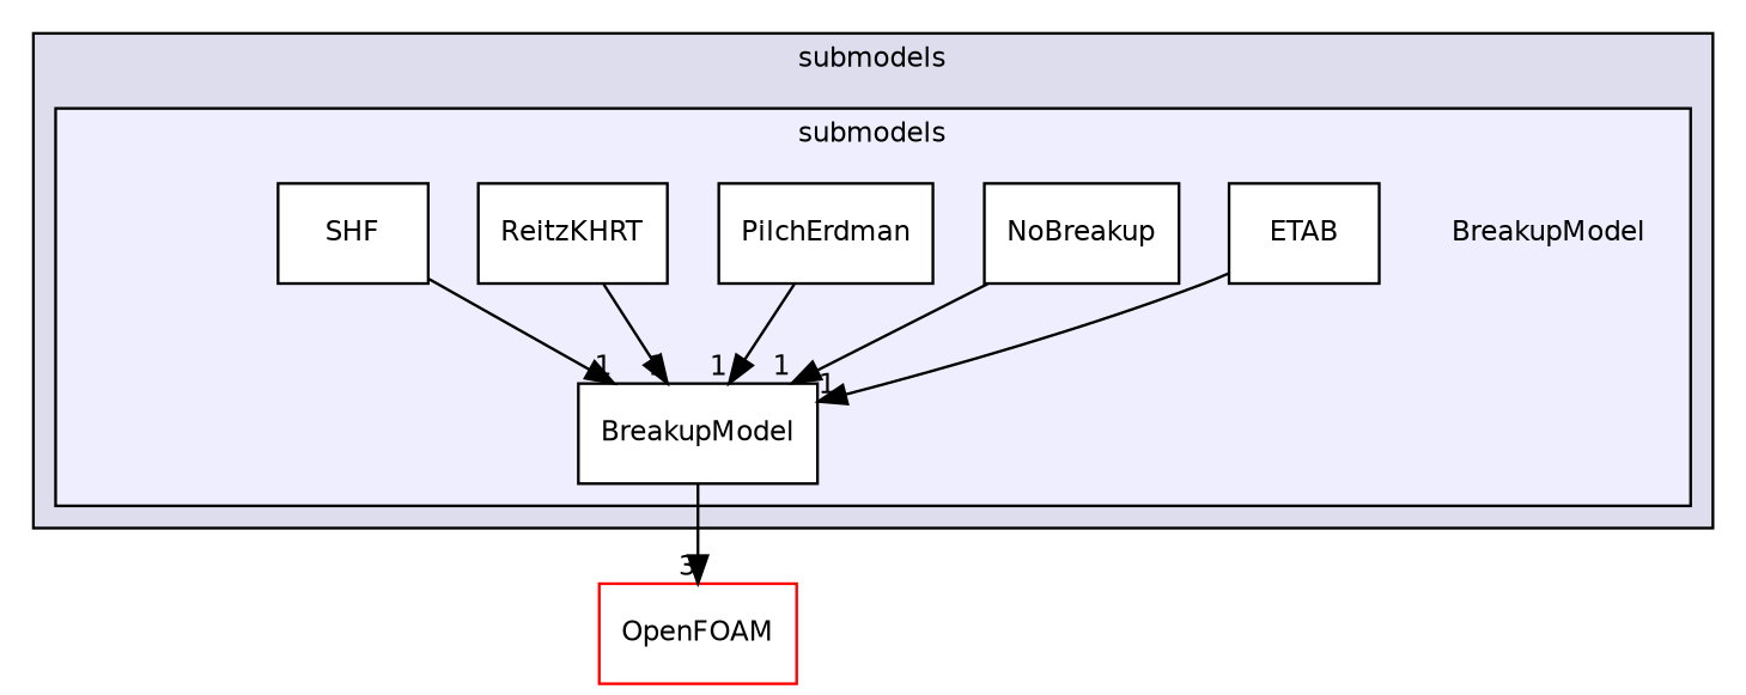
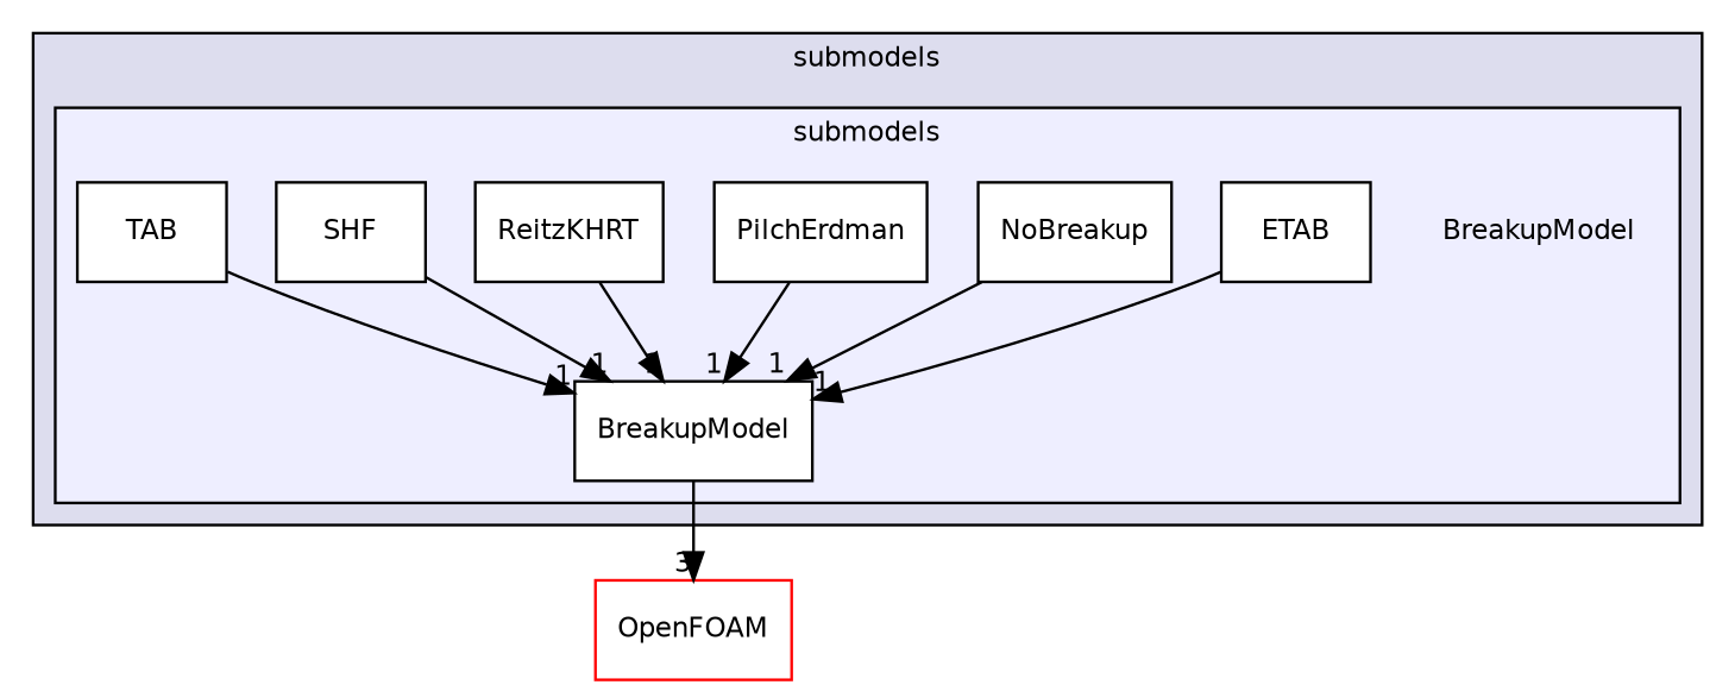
  digraph {
    compound=true
    node [fontname=Helvetica fontsize=10 shape=box color=black fillcolor=white style=filled]
    edge [headlabel=1 labeldistance=1.5 labelfontname=Helvetica labelfontsize=10]
    n1 [label=BreakupModel shape=plaintext color="" fillcolor="" style=""]
    n2 [label=BreakupModel]
    n3 [label=ETAB]
    n4 [label=NoBreakup]
    n5 [label=PilchErdman]
    n6 [label=ReitzKHRT]
    n7 [label=SHF]
+   n8 [label=TAB]
    n9 [color=red label=OpenFOAM fillcolor="" style=""]
    subgraph cluster_1 {
      bgcolor="#ddddee"
      fontname=Helvetica
      fontsize=10
      label=submodels
      pencolor=black
      subgraph cluster_2 {
        bgcolor="#eeeeff"
        fontname=Helvetica
        fontsize=10
        label=submodels
        pencolor=black
        n1
        n2
        n3
        n4
        n5
        n6
        n7
+       n8
      }
    }
    n2 -> n9 [headlabel=3]
    n3 -> n2
    n4 -> n2
    n5 -> n2
    n6 -> n2
    n7 -> n2
+   n8 -> n2
  }
